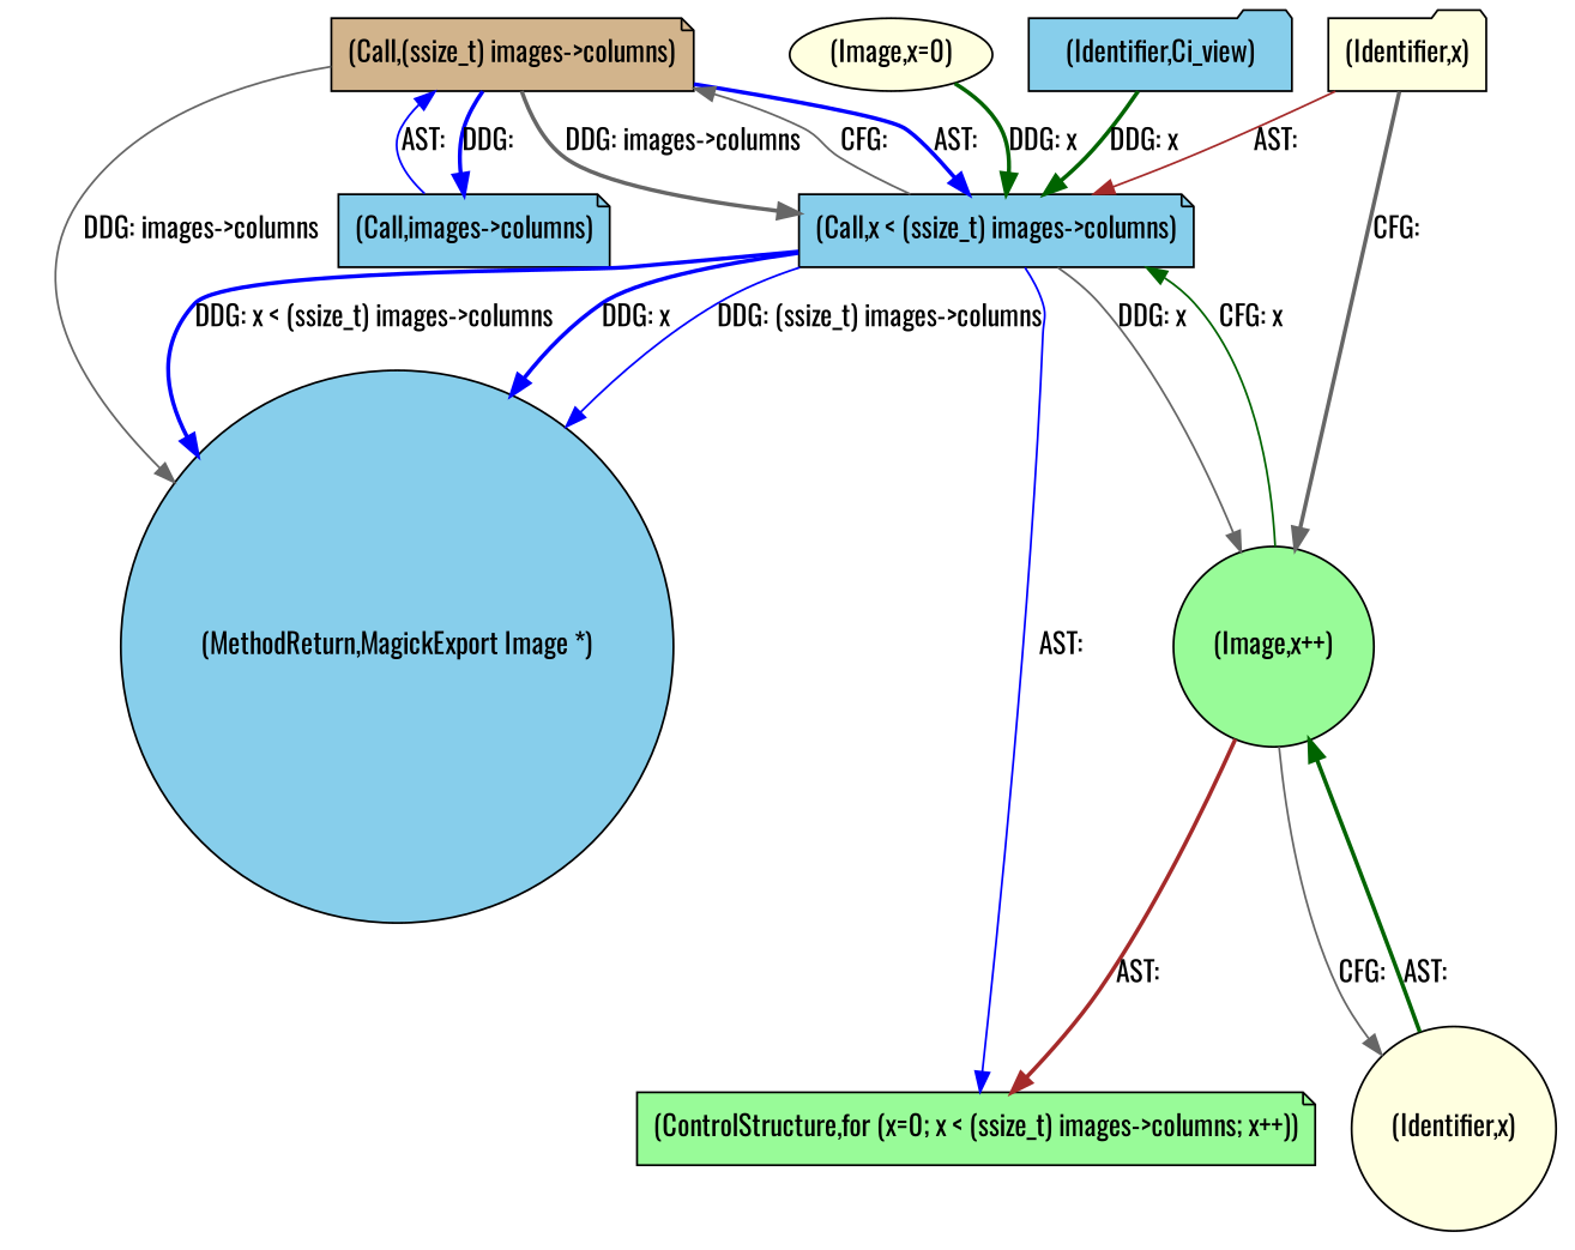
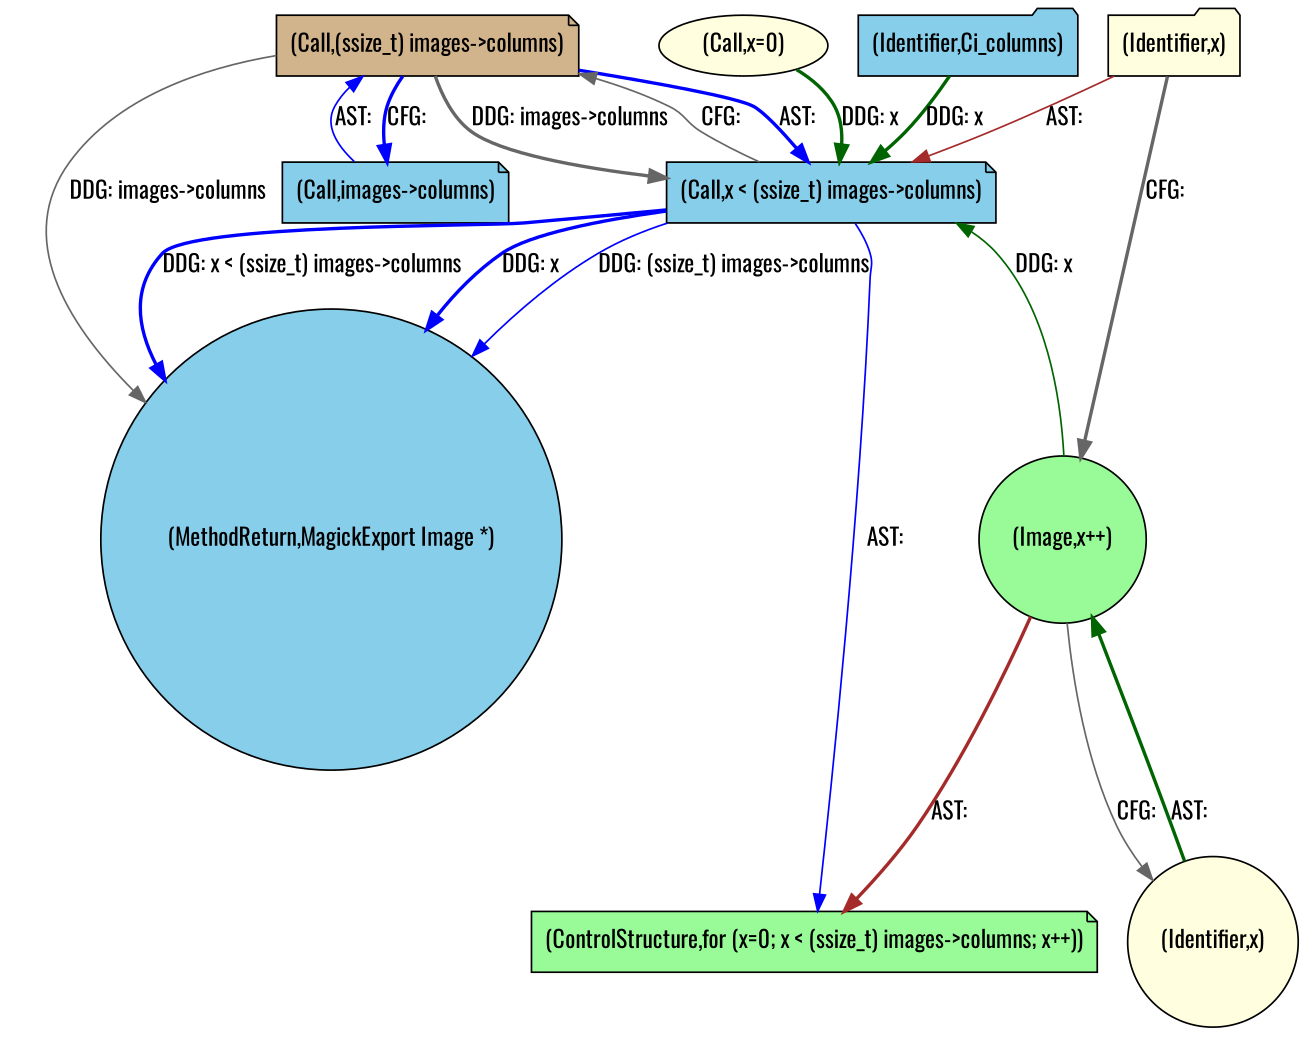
  digraph {
    fontname=Oswald
    node [fillcolor=skyblue fontname=Oswald shape=note style=filled]
    edge [color=blue fontname=Oswald style=bold]
    n1 [fillcolor=tan label="(Call,(ssize_t) images->columns)"]
    n2 [label="(Call,x < (ssize_t) images->columns)"]
    n3 [label="(MethodReturn,MagickExport Image *)" shape=circle]
    n4 [label="(Call,images->columns)"]
    n5 [fillcolor=palegreen label="(Image,x++)" shape=circle]
    n6 [fillcolor=palegreen label="(ControlStructure,for (x=0; x < (ssize_t) images->columns; x++))"]
    n7 [fillcolor=lightyellow label="(Identifier,x)" shape=circle]
    n8 [fillcolor=lightyellow label="(Identifier,x)" shape=folder]
-   n9 [label="(Identifier,Ci_view)" shape=folder]
-   n10 [fillcolor=lightyellow label="(Image,x=0)" shape=ellipse]
+   n9 [label="(Identifier,Ci_columns)" shape=folder]
+   n10 [fillcolor=lightyellow label="(Call,x=0)" shape=ellipse]
    n1 -> n2 [label="AST: "]
    n1 -> n2 [color=gray40 label="DDG: images->columns"]
    n1 -> n3 [color=gray40 label="DDG: images->columns" style=solid]
-   n1 -> n4 [label="DDG: "]
+   n1 -> n4 [label="CFG: "]
    n2 -> n1 [color=gray40 label="CFG: " style=solid]
    n2 -> n3 [label="DDG: x < (ssize_t) images->columns"]
    n2 -> n3 [label="DDG: x"]
    n2 -> n3 [label="DDG: (ssize_t) images->columns" style=solid]
-   n2 -> n5 [color=gray40 label="DDG: x" style=solid]
    n2 -> n6 [label="AST: " style=solid]
    n4 -> n1 [label="AST: " style=solid]
-   n5 -> n2 [color=darkgreen label="CFG: x" style=solid]
+   n5 -> n2 [color=darkgreen label="DDG: x" style=solid]
    n5 -> n6 [color=brown label="AST: "]
    n5 -> n7 [color=gray40 label="CFG: " style=solid]
    n7 -> n5 [color=darkgreen label="AST: "]
    n8 -> n2 [color=brown label="AST: " style=solid]
    n8 -> n5 [color=gray40 label="CFG: "]
    n9 -> n2 [color=darkgreen label="DDG: x"]
    n10 -> n2 [color=darkgreen label="DDG: x"]
  }
